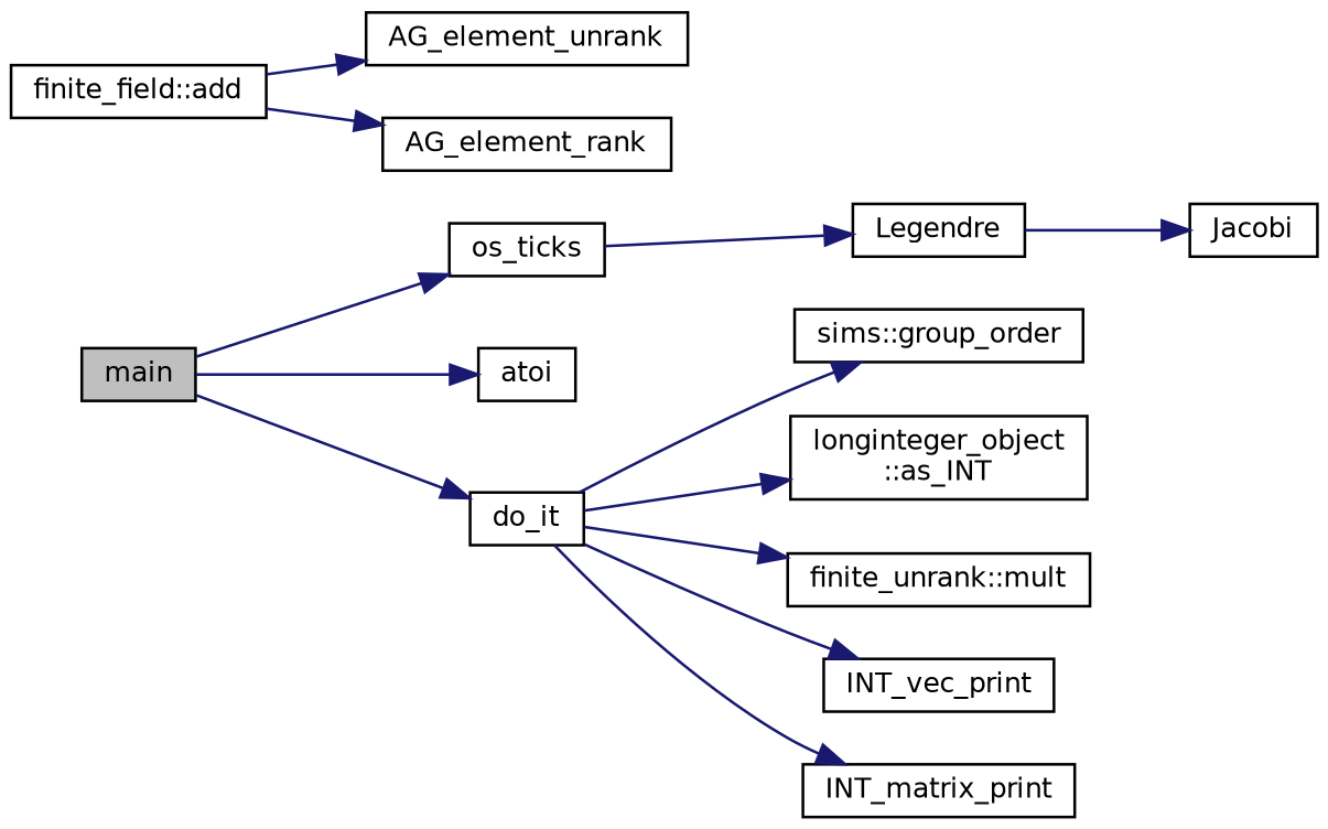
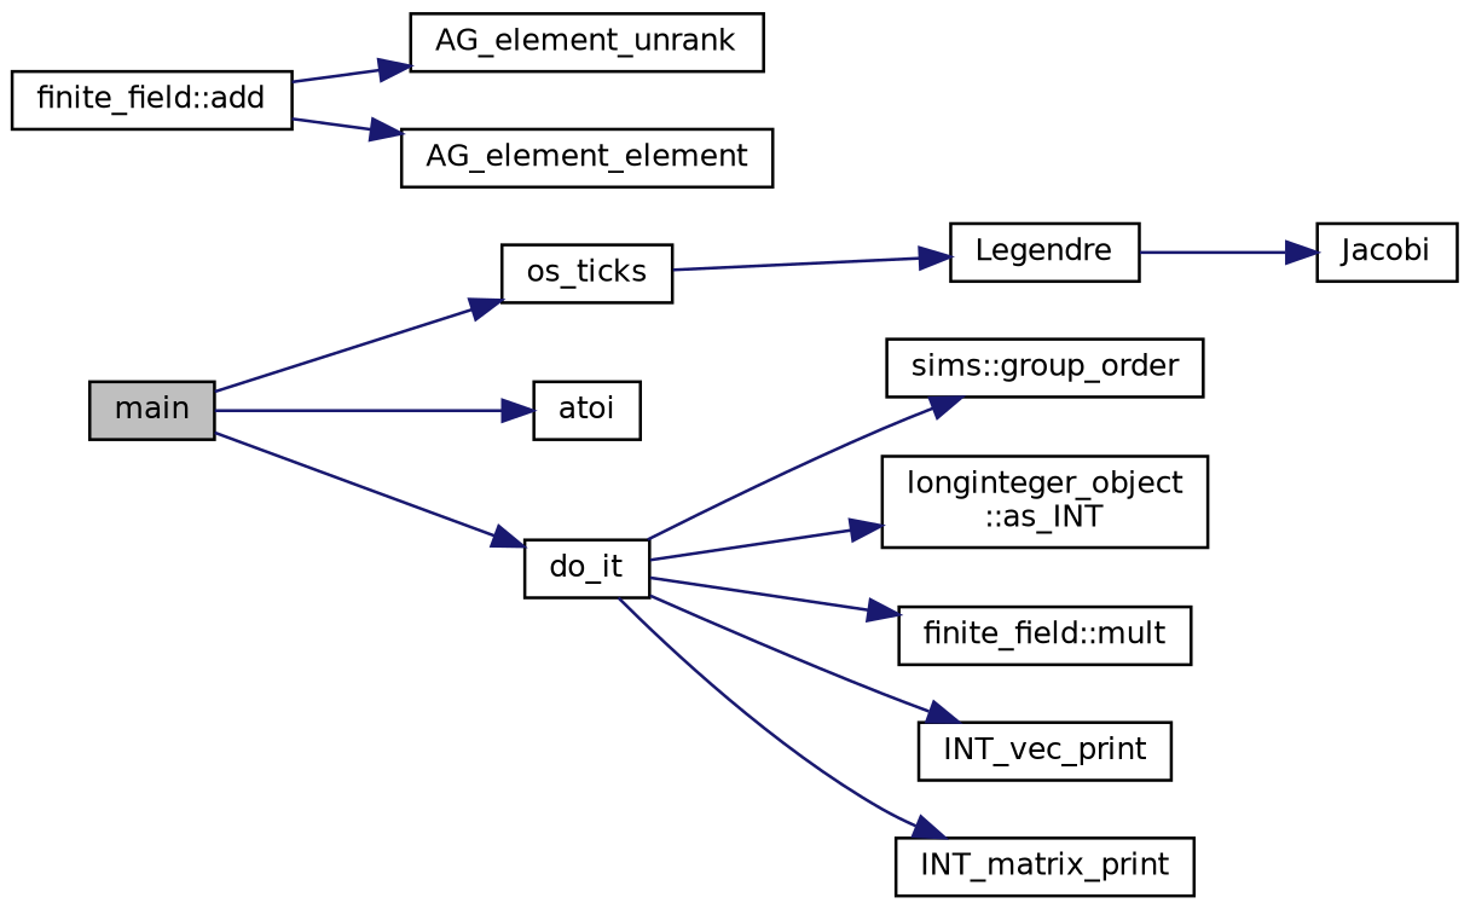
  digraph {
    rankdir=LR
    node [color=black fillcolor=white fontname=Helvetica fontsize=10 shape=record style=filled]
    edge [color=midnightblue fontname=Helvetica fontsize=10 labelfontname=Helvetica labelfontsize=10 style=solid]
    n1 [fillcolor=grey75 fontcolor=black height=0.2 label=main width=0.4]
    n2 [height=0.2 label=os_ticks width=0.4]
    n3 [height=0.2 label=atoi width=0.4]
    n4 [height=0.2 label=do_it width=0.4]
    n5 [height=0.2 label=Legendre width=0.4]
    n6 [height=0.2 label="sims::group_order" width=0.4]
    n7 [height=0.2 label="longinteger_object\l::as_INT" width=0.4]
-   n8 [height=0.2 label="finite_unrank::mult" width=0.4]
+   n8 [height=0.2 label="finite_field::mult" width=0.4]
    n9 [height=0.2 label=INT_vec_print width=0.4]
    n10 [height=0.2 label=INT_matrix_print width=0.4]
    n11 [height=0.2 label=Jacobi width=0.4]
    n12 [height=0.2 label="finite_field::add" width=0.4]
    n13 [height=0.2 label=AG_element_unrank width=0.4]
-   n14 [height=0.2 label=AG_element_rank width=0.4]
+   n14 [height=0.2 label=AG_element_element width=0.4]
    n1 -> n2
    n1 -> n3
    n1 -> n4
    n2 -> n5
    n4 -> n6
    n4 -> n7
    n4 -> n8
    n4 -> n9
    n4 -> n10
    n5 -> n11
    n12 -> n13
    n12 -> n14
  }
